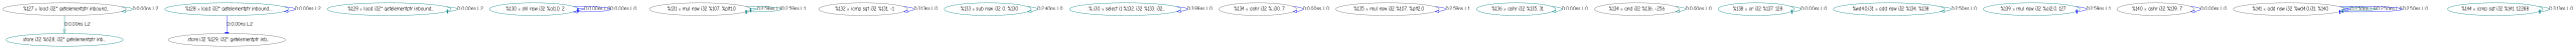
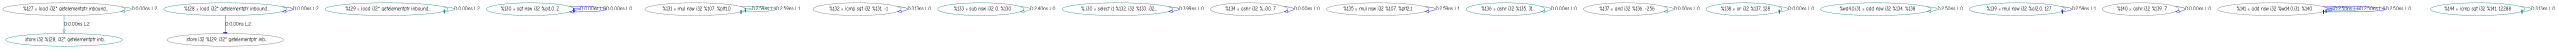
  digraph {
    fontname="Comic Neue"
    node [color=teal fontname="Comic Neue"]
    edge [arrowhead=onormal color=teal fontname="Comic Neue"]
    n1 [color=gray40 label="  %127 = load i32* getelementptr inbound..."]
-   n2 [label="store i32 %628, i32* getelementptr inb..."]
+   n2 [label="  store i32 %128, i32* getelementptr inb..."]
    n3 [label="  %128 = load i32* getelementptr inbound..."]
    n4 [color=gray40 label="  store i32 %129, i32* getelementptr inb..."]
    n5 [label="  %129 = load i32* getelementptr inbound..."]
-   n6 [label="  %130 = shl nsw i32 %al1.0, 2"]
+   n6 [label="%130 = sgt nsw i32 %al1.0, 2"]
    n7 [color=gray40 label="  %131 = mul nsw i32 %107, %plt1.0"]
    n8 [color=gray40 label="  %132 = icmp sgt i32 %131, -1"]
    n9 [label="  %133 = sub nsw i32 0, %130"]
    n10 [label="  %..i30 = select i1 %132, i32 %133, i32..."]
    n11 [color=gray40 label="  %134 = ashr i32 %..i30, 7"]
-   n12 [color=gray40 label="  %135 = mul nsw i32 %107, %plt2.0"]
+   n12 [color=gray40 label="%135 = mul nsw i32 %107, %plt2.1"]
    n13 [label="  %136 = ashr i32 %135, 31"]
-   n14 [color=gray40 label="%134 = and i32 %136, -256"]
+   n14 [color=gray40 label="  %137 = and i32 %136, -256"]
    n15 [label="  %138 = or i32 %137, 128"]
    n16 [label="  %wd4.0.i31 = add nsw i32 %134, %138"]
    n17 [label="  %139 = mul nsw i32 %al2.0, 127"]
    n18 [color=gray40 label="  %140 = ashr i32 %139, 7"]
    n19 [color=gray40 label="  %141 = add nsw i32 %wd4.0.i31, %140"]
    n20 [label="%144 = icmp sgt i32 %141, 12288"]
    n1 -> n1 [label="D:0.00ns L:2"]
    n1 -> n2 [label="D:0.00ns L:2"]
    n3 -> n3 [color=blue label="D:0.00ns L:2"]
    n3 -> n4 [arrowhead=tee color=blue label="D:0.00ns L:2"]
    n5 -> n5 [arrowhead=tee label="D:0.00ns L:2"]
    n6 -> n6 [arrowhead=tee color=blue label="D:0.00ns L:0"]
    n6 -> n6 [color=blue label="D:0.00ns L:0"]
    n7 -> n7 [arrowhead=tee label="D:2.59ns L:1"]
    n7 -> n7 [arrowhead=tee label="D:2.59ns L:1"]
    n8 -> n8 [color=blue label="D:3.13ns L:0"]
    n9 -> n9 [label="D:2.40ns L:0"]
    n10 -> n10 [color=blue label="D:3.99ns L:0"]
    n11 -> n11 [color=blue label="D:0.00ns L:0"]
    n12 -> n12 [color=blue label="D:2.59ns L:1"]
    n13 -> n13 [label="D:0.00ns L:0"]
    n14 -> n14 [label="D:0.00ns L:0"]
    n15 -> n15 [arrowhead=tee label="D:0.00ns L:0"]
    n16 -> n16 [label="D:2.50ns L:0"]
    n17 -> n17 [arrowhead=tee color=blue label="D:2.59ns L:1"]
    n18 -> n18 [color=blue label="D:0.00ns L:0"]
    n19 -> n19 [color=blue label="D:2.50ns L:0"]
    n19 -> n19 [arrowhead=tee label="D:2.50ns L:0"]
    n19 -> n19 [arrowhead=tee color=blue label="D:2.50ns L:0"]
    n20 -> n20 [arrowhead=tee label="D:3.13ns L:0"]
  }
